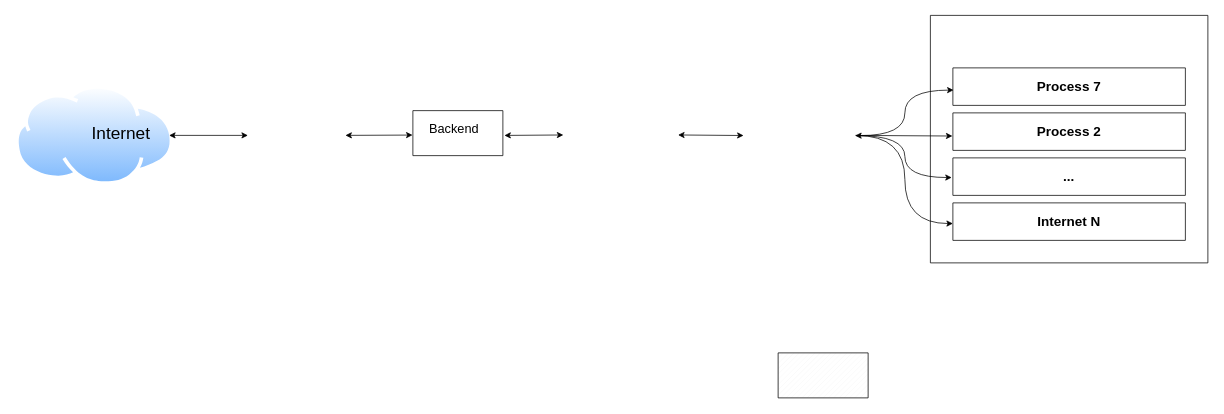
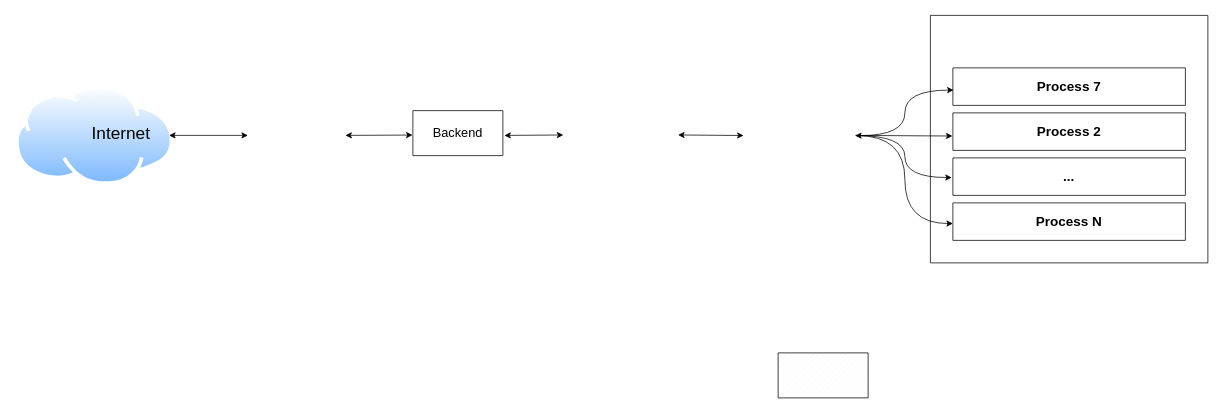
  <mxCell id="0" />
  <mxCell id="1" parent="0" />
  <mxCell id="2" value="" style="shape=image;verticalLabelPosition=bottom;labelBackgroundColor=default;verticalAlign=top;aspect=fixed;imageAspect=0;image=https://upload.wikimedia.org/wikipedia/commons/1/19/Celery_logo.png;" parent="1" vertex="1"><mxGeometry x="990" y="101" width="152" height="152" as="geometry" /></mxCell>
  <mxCell id="3" value="" style="verticalLabelPosition=bottom;verticalAlign=top;html=1;shape=mxgraph.basic.rect;fillColor2=none;strokeWidth=1;size=20;indent=5;" parent="1" vertex="1"><mxGeometry x="1240" y="20" width="370" height="330" as="geometry" /></mxCell>
  <mxCell id="4" value="" style="verticalLabelPosition=bottom;verticalAlign=top;html=1;shape=mxgraph.basic.rect;fillColor2=none;strokeWidth=1;size=20;indent=5;" parent="1" vertex="1"><mxGeometry x="1270" y="90" width="310" height="50" as="geometry" /></mxCell>
  <mxCell id="5" value="" style="verticalLabelPosition=bottom;verticalAlign=top;html=1;shape=mxgraph.basic.patternFillRect;fillStyle=diag;step=5;fillStrokeWidth=0.2;fillStrokeColor=#dddddd;" parent="1" vertex="1"><mxGeometry x="1037" y="470" width="120" height="60" as="geometry" /></mxCell>
  <mxCell id="6" value="&lt;h1&gt;Process 7&lt;/h1&gt;" style="text;html=1;align=center;verticalAlign=middle;whiteSpace=wrap;rounded=0;fontSize=9;" parent="1" vertex="1"><mxGeometry x="1320" y="90" width="210" height="50" as="geometry" /></mxCell>
  <mxCell id="7" value="" style="verticalLabelPosition=bottom;verticalAlign=top;html=1;shape=mxgraph.basic.rect;fillColor2=none;strokeWidth=1;size=20;indent=5;" parent="1" vertex="1"><mxGeometry x="1270" y="150" width="310" height="50" as="geometry" /></mxCell>
  <mxCell id="8" value="" style="verticalLabelPosition=bottom;verticalAlign=top;html=1;shape=mxgraph.basic.rect;fillColor2=none;strokeWidth=1;size=20;indent=5;" parent="1" vertex="1"><mxGeometry x="1270" y="210" width="310" height="50" as="geometry" /></mxCell>
  <mxCell id="9" value="" style="verticalLabelPosition=bottom;verticalAlign=top;html=1;shape=mxgraph.basic.rect;fillColor2=none;strokeWidth=1;size=20;indent=5;" parent="1" vertex="1"><mxGeometry x="1270" y="270" width="310" height="50" as="geometry" /></mxCell>
  <mxCell id="10" value="&lt;h1&gt;Process 2&lt;/h1&gt;" style="text;html=1;align=center;verticalAlign=middle;whiteSpace=wrap;rounded=0;fontSize=9;" parent="1" vertex="1"><mxGeometry x="1320" y="150" width="210" height="50" as="geometry" /></mxCell>
  <mxCell id="11" value="&lt;h1&gt;...&lt;/h1&gt;" style="text;html=1;align=center;verticalAlign=middle;whiteSpace=wrap;rounded=0;fontSize=9;" parent="1" vertex="1"><mxGeometry x="1320" y="210" width="210" height="50" as="geometry" /></mxCell>
- <mxCell id="12" value="&lt;h1&gt;Internet N&lt;/h1&gt;" style="text;html=1;align=center;verticalAlign=middle;whiteSpace=wrap;rounded=0;fontSize=9;" parent="1" vertex="1"><mxGeometry x="1320" y="270" width="210" height="50" as="geometry" /></mxCell>
+ <mxCell id="12" value="&lt;h1&gt;Process N&lt;/h1&gt;" style="text;html=1;align=center;verticalAlign=middle;whiteSpace=wrap;rounded=0;fontSize=9;" parent="1" vertex="1"><mxGeometry x="1320" y="270" width="210" height="50" as="geometry" /></mxCell>
  <mxCell id="13" value="" style="endArrow=classic;html=1;edgeStyle=orthogonalEdgeStyle;curved=1;entryX=-0.002;entryY=0.617;entryDx=0;entryDy=0;entryPerimeter=0;" parent="1" target="7" edge="1"><mxGeometry width="50" height="50" relative="1" as="geometry"><mxPoint x="1140" y="180" as="sourcePoint" /><mxPoint x="1240" y="150" as="targetPoint" /></mxGeometry></mxCell>
  <mxCell id="14" value="" style="endArrow=classic;html=1;entryX=-0.005;entryY=0.524;entryDx=0;entryDy=0;entryPerimeter=0;exitX=0.993;exitY=0.521;exitDx=0;exitDy=0;edgeStyle=orthogonalEdgeStyle;curved=1;exitPerimeter=0;" parent="1" source="2" target="8" edge="1"><mxGeometry width="50" height="50" relative="1" as="geometry"><mxPoint x="1162" y="197" as="sourcePoint" /><mxPoint x="1262" y="107" as="targetPoint" /></mxGeometry></mxCell>
  <mxCell id="15" value="" style="endArrow=classic;html=1;entryX=0;entryY=0.551;entryDx=0;entryDy=0;entryPerimeter=0;exitX=0.998;exitY=0.521;exitDx=0;exitDy=0;edgeStyle=orthogonalEdgeStyle;curved=1;exitPerimeter=0;" parent="1" source="2" target="9" edge="1"><mxGeometry width="50" height="50" relative="1" as="geometry"><mxPoint x="1152" y="187" as="sourcePoint" /><mxPoint x="1252" y="97" as="targetPoint" /></mxGeometry></mxCell>
  <mxCell id="16" value="" style="shape=image;verticalLabelPosition=bottom;labelBackgroundColor=default;verticalAlign=top;aspect=fixed;imageAspect=0;image=https://cdn.worldvectorlogo.com/logos/rabbitmq.svg;" parent="1" vertex="1"><mxGeometry x="750" y="64.11" width="152.88" height="161.77" as="geometry" /></mxCell>
  <mxCell id="17" value="" style="endArrow=classic;startArrow=classic;html=1;entryX=0.006;entryY=0.521;entryDx=0;entryDy=0;entryPerimeter=0;exitX=1.005;exitY=0.713;exitDx=0;exitDy=0;exitPerimeter=0;" parent="1" source="16" target="2" edge="1"><mxGeometry width="50" height="50" relative="1" as="geometry"><mxPoint x="920" y="180" as="sourcePoint" /><mxPoint x="990" y="177" as="targetPoint" /></mxGeometry></mxCell>
  <mxCell id="18" value="" style="shape=image;verticalLabelPosition=bottom;labelBackgroundColor=default;verticalAlign=top;aspect=fixed;imageAspect=0;image=https://en-wiki.ikoula.com/images/4/4a/Nginx.png;" parent="1" vertex="1"><mxGeometry x="290" y="70" width="220" height="220" as="geometry" /></mxCell>
  <mxCell id="19" value="" style="endArrow=classic;startArrow=classic;html=1;exitX=0.985;exitY=0.522;exitDx=0;exitDy=0;entryX=0.003;entryY=0.593;entryDx=0;entryDy=0;entryPerimeter=0;edgeStyle=orthogonalEdgeStyle;curved=1;exitPerimeter=0;" parent="1" source="2" target="4" edge="1"><mxGeometry width="50" height="50" relative="1" as="geometry"><mxPoint x="1142" y="180" as="sourcePoint" /><mxPoint x="1272.48" y="96.1" as="targetPoint" /></mxGeometry></mxCell>
  <mxCell id="20" value="" style="image;aspect=fixed;perimeter=ellipsePerimeter;html=1;align=center;shadow=0;dashed=0;spacingTop=3;image=img/lib/active_directory/internet_cloud.svg;" parent="1" vertex="1"><mxGeometry x="20" y="113.5" width="211.11" height="133" as="geometry" /></mxCell>
  <mxCell id="21" value="Internet" style="text;html=1;align=center;verticalAlign=middle;whiteSpace=wrap;rounded=0;fontSize=23;" parent="1" vertex="1"><mxGeometry x="115.56" y="154.5" width="90" height="45" as="geometry" /></mxCell>
  <mxCell id="22" value="" style="endArrow=classic;startArrow=classic;html=1;entryX=0.004;entryY=0.713;entryDx=0;entryDy=0;entryPerimeter=0;exitX=1.017;exitY=0.551;exitDx=0;exitDy=0;exitPerimeter=0;" parent="1" source="24" target="16" edge="1"><mxGeometry width="50" height="50" relative="1" as="geometry"><mxPoint x="647" y="178" as="sourcePoint" /><mxPoint x="770" y="176.23" as="targetPoint" /></mxGeometry></mxCell>
  <mxCell id="23" value="" style="endArrow=classic;startArrow=classic;html=1;exitX=0.971;exitY=0.5;exitDx=0;exitDy=0;exitPerimeter=0;entryX=0.182;entryY=0.5;entryDx=0;entryDy=0;entryPerimeter=0;" parent="1" source="20" target="18" edge="1"><mxGeometry width="50" height="50" relative="1" as="geometry"><mxPoint x="160" y="177" as="sourcePoint" /><mxPoint x="281.11" y="176.5" as="targetPoint" /></mxGeometry></mxCell>
  <mxCell id="24" value="" style="verticalLabelPosition=bottom;verticalAlign=top;html=1;shape=mxgraph.basic.rect;fillColor2=none;strokeWidth=1;size=20;indent=5;" parent="1" vertex="1"><mxGeometry x="550" y="147" width="120" height="60" as="geometry" /></mxCell>
- <mxCell id="25" value="Backend" style="text;html=1;align=center;verticalAlign=middle;whiteSpace=wrap;rounded=0;fontSize=17;" parent="1" vertex="1"><mxGeometry x="575" y="157" width="60" height="30" as="geometry" /></mxCell>
+ <mxCell id="25" value="Backend" style="text;html=1;align=center;verticalAlign=middle;whiteSpace=wrap;rounded=0;fontSize=17;" parent="1" vertex="1"><mxGeometry x="580" y="162" width="60" height="30" as="geometry" /></mxCell>
  <mxCell id="26" value="" style="endArrow=classic;startArrow=classic;html=1;exitX=0.773;exitY=0.5;exitDx=0;exitDy=0;exitPerimeter=0;entryX=-0.004;entryY=0.543;entryDx=0;entryDy=0;entryPerimeter=0;" parent="1" source="18" target="24" edge="1"><mxGeometry width="50" height="50" relative="1" as="geometry"><mxPoint x="465" y="177" as="sourcePoint" /><mxPoint x="550" y="176.52" as="targetPoint" /></mxGeometry></mxCell>
